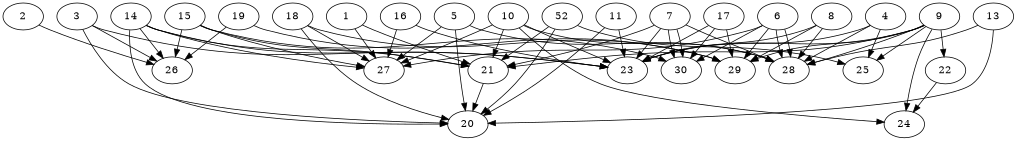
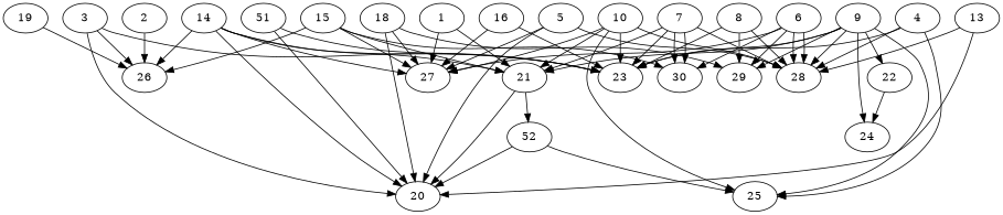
  digraph {
    node [alpha=0.18]
    1 [alpha=0.17 expect_size=25993216]
    21 [alpha=0.03 expect_size=15645696]
    27 [alpha=0.07 expect_size=31467520]
    20 [alpha=0.16 expect_size=7587840]
    2 [alpha=0.00 expect_size=16688128]
    26 [alpha=0.12 expect_size=26246144]
    3 [alpha=0.12 expect_size=37335040]
    23 [expect_size=50895872]
    4 [alpha=0.09 expect_size=18257920]
    25 [alpha=0.09 expect_size=28464128]
    28 [expect_size=6197248]
    5 [alpha=0.04 expect_size=29470720]
    6 [expect_size=9821184]
    29 [alpha=0.15 expect_size=40536064]
    30 [alpha=0.14 expect_size=37736448]
    7 [alpha=0.07 expect_size=36038656]
    8 [alpha=0.04 expect_size=42724352]
    9 [alpha=0.19 expect_size=17604608]
    22 [alpha=0.14 expect_size=8549376]
    24 [alpha=0.09 expect_size=20845568]
    10 [alpha=0.03 expect_size=9805824]
-   11 [alpha=0.17 expect_size=26202112]
+   11 [alpha=0.17 expect_size=26202112 label=51]
    n23 [expect_size=19562496 label=52]
    13 [alpha=0.07 expect_size=20109312]
    14 [alpha=0.03 expect_size=49228800]
    15 [alpha=0.19 expect_size=23998464]
    16 [alpha=0.02 expect_size=34446336]
-   17 [alpha=0.09 expect_size=30065664]
    18 [alpha=0.15 expect_size=46767104]
    19 [alpha=0.19 expect_size=8790016]
    1 -> 21
    1 -> 27
    21 -> 20
    2 -> 26
    3 -> 20
    3 -> 26
    3 -> 23
    4 -> 23
    4 -> 25
    4 -> 28
    5 -> 27
    5 -> 20
    5 -> 28
    6 -> 27
    6 -> 28
    6 -> 28
    6 -> 29
    6 -> 30
    7 -> 21
    7 -> 23
    7 -> 28
    7 -> 30
    7 -> 30
    8 -> 23
    8 -> 28
    8 -> 29
    9 -> 21
    9 -> 23
    9 -> 25
    9 -> 28
    9 -> 29
    9 -> 22
    9 -> 24
    22 -> 24
    10 -> 21
    10 -> 27
    10 -> 23
    10 -> 28
-   10 -> 24
+   10 -> 25
    11 -> 20
    11 -> 23
-   n23 -> 21
+   21 -> n23
    n23 -> 20
    n23 -> 25
    13 -> 20
    13 -> 28
    14 -> 21
    14 -> 27
    14 -> 20
    14 -> 26
    14 -> 23
    15 -> 21
    15 -> 27
    15 -> 26
    15 -> 30
    16 -> 27
    16 -> 23
-   17 -> 23
-   17 -> 29
-   17 -> 30
    18 -> 27
    18 -> 20
    18 -> 29
    19 -> 26
-   19 -> 29
  }
